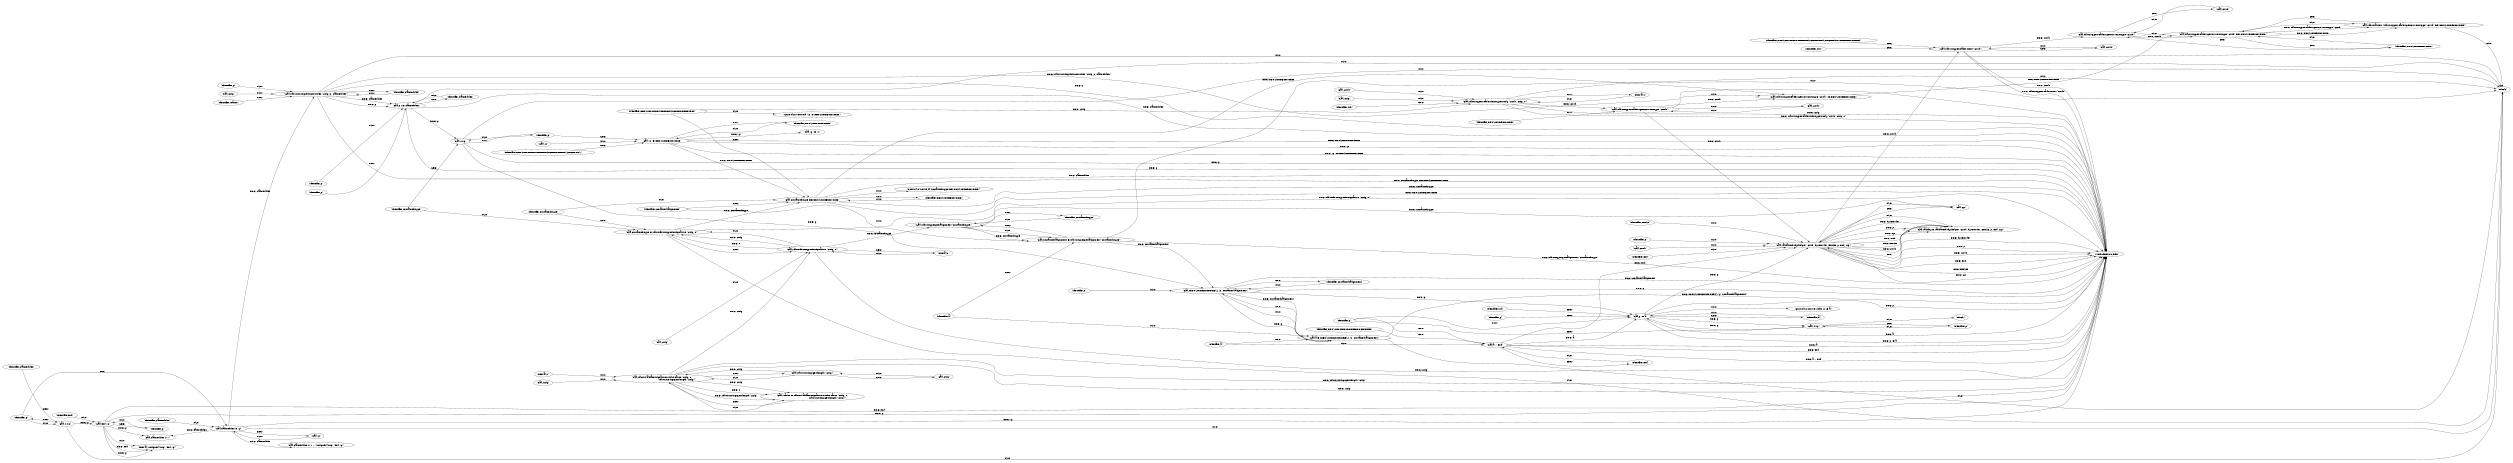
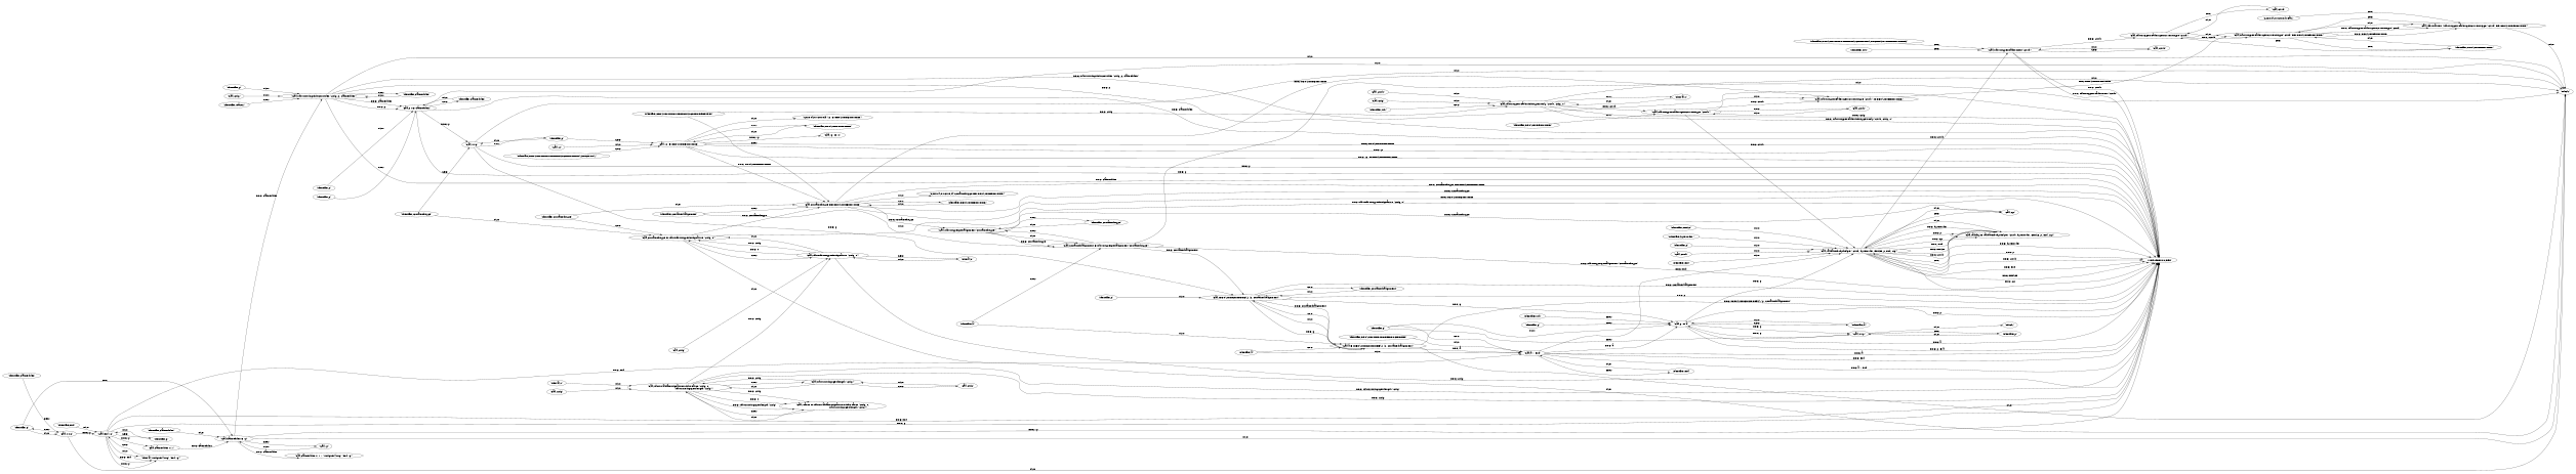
  digraph {
    rankdir=LR
    n1 [label="(Call,_dbus_type_reader_next (&sub))"]
    n2 [label="(Call,_dbus_type_reader_get_current_type (&sub))"]
    n3 [label="(Call,&sub)"]
    n4 [label="(MethodReturn,RET)"]
    n5 [label="(Call,_dbus_type_reader_get_current_type (&sub) == DBUS_TYPE_INVALID)"]
    n6 [label="(Call,&sub)"]
    n7 [label="(Call,validate_body_helper (&sub, byte_order, FALSE, p, end, &p))"]
    n8 [label="(Call,validity = validate_body_helper (&sub, byte_order, FALSE, p, end, &p))"]
    n9 [label="(Call,&p)"]
    n10 [label="(Call,_dbus_type_reader_get_current_type (&sub))"]
    n11 [label="(Call,_dbus_type_reader_get_current_type (&sub) != DBUS_TYPE_INVALID)"]
    n12 [label="(Call,&sub)"]
    n13 [label="(Call,_dbus_type_reader_init_types_only (&sub, &sig, 0))"]
    n14 [label="(Block,)"]
    n15 [label="(Literal,0)"]
    n16 [label="(Call,_dbus_first_type_in_signature (&sig, 0))"]
    n17 [label="(Call,contained_type = _dbus_first_type_in_signature (&sig, 0))"]
    n18 [label="(Literal,0)"]
    n19 [label="(Call,contained_type == DBUS_TYPE_INVALID)"]
    n20 [label="(Call,_dbus_validate_signature_with_reason (&sig, 0,\n                                           _dbus_string_get_length (&sig)))"]
    n21 [label="(Call,_dbus_string_get_length (&sig))"]
    n22 [label="(Call,reason = _dbus_validate_signature_with_reason (&sig, 0,\n                                           _dbus_string_get_length (&sig)))"]
    n23 [label="(Call,&sig)"]
    n24 [label="(Call,_dbus_string_init_const_len (&sig, p, claimed_len))"]
    n25 [label="(Call,p += claimed_len)"]
    n26 [label="(Identifier,claimed_len)"]
    n27 [label="(Call,++p)"]
    n28 [label="(Identifier,claimed_len)"]
    n29 [label="(Call,end - p)"]
    n30 [label="(Call,a > end)"]
    n31 [label="(Literal,(unsigned long) (end - p))"]
    n32 [label="(Identifier,p)"]
    n33 [label="(Call,claimed_len + 1)"]
    n34 [label="(Call,p != a)"]
    n35 [label="(Identifier,end)"]
    n36 [label="(Call,++p)"]
    n37 [label="(Identifier,p)"]
    n38 [label="(Call,claimed_len = *p)"]
    n39 [label="(Call,claimed_len + 1 > (unsigned long) (end - p))"]
    n40 [label="(Call,*p)"]
    n41 [label="(Call,++p)"]
    n42 [label="(Identifier,a)"]
-   n43 [label="(ControlStructure,while (p != a))"]
    n44 [label="(Identifier,p)"]
    n45 [label="(Block,)"]
    n46 [label="(Call,_DBUS_ALIGN_ADDRESS (p, contained_alignment))"]
    n47 [label="(Call,a = _DBUS_ALIGN_ADDRESS (p, contained_alignment))"]
    n48 [label="(Identifier,contained_alignment)"]
    n49 [label="(Identifier,p)"]
    n50 [label="(Call,*p != DBUS_TYPE_INVALID)"]
    n51 [label="(Call,contained_alignment = _dbus_type_get_alignment (contained_type))"]
    n52 [label="(Call,_dbus_type_get_alignment (contained_type))"]
    n53 [label="(Identifier,contained_type)"]
    n54 [label="(Identifier,DBUS_TYPE_INVALID)"]
    n55 [label="(ControlStructure,if (contained_type == DBUS_TYPE_INVALID))"]
    n56 [label="(Identifier,DBUS_TYPE_INVALID)"]
    n57 [label="(Call,*p != '\0')"]
    n58 [label="(ControlStructure,if (*p != DBUS_TYPE_INVALID))"]
    n59 [label="(Call,_dbus_assert (_dbus_type_reader_get_current_type (&sub) == DBUS_TYPE_INVALID))"]
    n60 [label="(Identifier,DBUS_TYPE_INVALID)"]
    n61 [label="(Identifier,p)"]
    n62 [label="(Call,&sig)"]
    n63 [label="(Identifier,DBUS_INVALID_VARIANT_SIGNATURE_EMPTY)"]
    n64 [label="(Identifier,a)"]
    n65 [label="(Identifier,sub)"]
    n66 [label="(Identifier,end)"]
    n67 [label="(Identifier,contained_alignment)"]
    n68 [label="(Identifier,FALSE)"]
    n69 [label="(Call,*p)"]
    n70 [label="(Literal,0)"]
    n71 [label="(Identifier,p)"]
    n72 [label="(Identifier,DBUS_INVALID_NOT_ENOUGH_DATA)"]
+   n73 [label="(Identifier,byte_order)"]
    n74 [label="(Identifier,p)"]
    n75 [label="(Call,&sub)"]
    n76 [label="(Identifier,claimed_len)"]
    n77 [label="(Identifier,DBUS_INVALID_VARIANT_SIGNATURE_MISSING_DBUS)"]
+   n78 [label="(ControlStructure,break;)"]
    n79 [label="(Identifier,DBUS_INVALID_VARIANT_SIGNATURE_SPECIFIES_MULTIPLE_VALUES)"]
    n80 [label="(Identifier,p)"]
    n81 [label="(Identifier,sub)"]
    n82 [label="(Identifier,p)"]
    n83 [label="(Identifier,end)"]
    n84 [label="(Call,&sub)"]
    n85 [label="(Identifier,sub)"]
    n86 [label="(Identifier,p)"]
    n87 [label="(Call,&sig)"]
    n88 [label="(Call,&sig)"]
    n89 [label="(Identifier,reason)"]
    n90 [label="(Identifier,contained_type)"]
    n91 [label="(Identifier,p)"]
    n92 [label="(Identifier,DBUS_TYPE_INVALID)"]
    n93 [label="(Identifier,contained_type)"]
    n94 [label="(Identifier,claimed_len)"]
    n95 [label="(Call,&sig)"]
    n96 [label="(Identifier,a)"]
    n1 -> n2 [label="DDG: &sub"]
    n1 -> n3 [label="CFG: "]
    n1 -> n4 [label="DDG: _dbus_type_reader_next (&sub)"]
    n1 -> n4 [label="DDG: &sub"]
    n2 -> n5 [label="AST: "]
    n2 -> n5 [label="DDG: &sub"]
    n2 -> n6 [label="CFG: "]
    n3 -> n1 [label="AST: "]
    n5 -> n59 [label="AST: "]
    n5 -> n59 [label="DDG: _dbus_type_reader_get_current_type (&sub)"]
    n5 -> n59 [label="DDG: DBUS_TYPE_INVALID"]
    n5 -> n60 [label="CFG: "]
    n6 -> n2 [label="AST: "]
    n7 -> n1 [label="DDG: &sub"]
    n7 -> n4 [label="DDG: byte_order"]
    n7 -> n4 [label="DDG: p"]
    n7 -> n4 [label="DDG: &sub"]
    n7 -> n4 [label="DDG: end"]
    n7 -> n4 [label="DDG: FALSE"]
    n7 -> n4 [label="DDG: &p"]
    n7 -> n8 [label="AST: "]
    n7 -> n8 [label="DDG: byte_order"]
    n7 -> n8 [label="DDG: p"]
    n7 -> n8 [label="DDG: &p"]
    n7 -> n8 [label="DDG: end"]
    n7 -> n8 [label="DDG: FALSE"]
    n7 -> n8 [label="DDG: &sub"]
    n7 -> n9 [label="CFG: "]
    n8 -> n7 [label="CFG: "]
    n9 -> n7 [label="AST: "]
    n10 -> n7 [label="DDG: &sub"]
    n10 -> n11 [label="AST: "]
    n10 -> n11 [label="DDG: &sub"]
    n10 -> n12 [label="CFG: "]
    n11 -> n5 [label="DDG: DBUS_TYPE_INVALID"]
    n12 -> n10 [label="AST: "]
    n13 -> n4 [label="DDG: &sig"]
    n13 -> n4 [label="DDG: _dbus_type_reader_init_types_only (&sub, &sig, 0)"]
    n13 -> n10 [label="DDG: &sub"]
    n13 -> n14 [label="AST: "]
    n13 -> n15 [label="CFG: "]
    n15 -> n13 [label="AST: "]
    n16 -> n4 [label="DDG: &sig"]
    n16 -> n17 [label="AST: "]
    n16 -> n17 [label="DDG: &sig"]
    n16 -> n17 [label="DDG: 0"]
    n16 -> n18 [label="CFG: "]
    n17 -> n4 [label="DDG: _dbus_first_type_in_signature (&sig, 0)"]
    n17 -> n14 [label="AST: "]
    n17 -> n16 [label="CFG: "]
    n17 -> n19 [label="DDG: contained_type"]
    n18 -> n16 [label="AST: "]
    n19 -> n4 [label="DDG: contained_type"]
    n19 -> n4 [label="DDG: DBUS_TYPE_INVALID"]
    n19 -> n4 [label="DDG: contained_type == DBUS_TYPE_INVALID"]
    n19 -> n11 [label="DDG: DBUS_TYPE_INVALID"]
-   n16 -> n52 [label="DDG: contained_type"]
+   n19 -> n52 [label="DDG: contained_type"]
    n19 -> n54 [label="CFG: "]
    n19 -> n55 [label="AST: "]
    n20 -> n4 [label="DDG: &sig"]
    n20 -> n4 [label="DDG: _dbus_string_get_length (&sig)"]
    n20 -> n16 [label="DDG: &sig"]
    n20 -> n21 [label="CFG: "]
    n20 -> n22 [label="AST: "]
    n20 -> n22 [label="DDG: &sig"]
    n20 -> n22 [label="DDG: 0"]
    n20 -> n22 [label="DDG: _dbus_string_get_length (&sig)"]
    n21 -> n20 [label="AST: "]
    n21 -> n20 [label="DDG: &sig"]
    n21 -> n23 [label="CFG: "]
    n22 -> n20 [label="CFG: "]
    n23 -> n21 [label="AST: "]
    n24 -> n4 [label="DDG: _dbus_string_init_const_len (&sig, p, claimed_len)"]
    n24 -> n4 [label="DDG: p"]
    n24 -> n4 [label="DDG: claimed_len"]
    n24 -> n14 [label="AST: "]
    n24 -> n25 [label="DDG: claimed_len"]
    n24 -> n25 [label="DDG: p"]
    n24 -> n26 [label="CFG: "]
    n25 -> n4 [label="DDG: claimed_len"]
    n25 -> n4 [label="DDG: p"]
    n25 -> n14 [label="AST: "]
    n25 -> n27 [label="DDG: p"]
    n25 -> n28 [label="CFG: "]
    n26 -> n24 [label="AST: "]
    n27 -> n4 [label="DDG: p"]
    n27 -> n14 [label="AST: "]
    n27 -> n46 [label="DDG: p"]
    n27 -> n49 [label="CFG: "]
    n28 -> n25 [label="AST: "]
    n29 -> n4 [label="DDG: end"]
    n29 -> n4 [label="DDG: p"]
+   n29 -> n30 [label="DDG: end"]
    n29 -> n31 [label="AST: "]
    n29 -> n31 [label="DDG: end"]
    n29 -> n31 [label="DDG: p"]
    n29 -> n32 [label="CFG: "]
    n29 -> n33 [label="DDG: p"]
    n30 -> n4 [label="DDG: a > end"]
    n30 -> n4 [label="DDG: a"]
    n30 -> n4 [label="DDG: end"]
    n30 -> n7 [label="DDG: end"]
    n30 -> n34 [label="DDG: a"]
    n30 -> n35 [label="CFG: "]
+   n31 -> n29 [label="CFG: "]
    n32 -> n29 [label="AST: "]
    n34 -> n4 [label="DDG: p != a"]
    n34 -> n4 [label="DDG: p"]
    n34 -> n4 [label="DDG: a"]
    n34 -> n7 [label="DDG: p"]
    n34 -> n41 [label="DDG: p"]
    n34 -> n42 [label="CFG: "]
-   n34 -> n43 [label="AST: "]
    n35 -> n30 [label="AST: "]
    n36 -> n14 [label="AST: "]
    n36 -> n29 [label="DDG: p"]
    n36 -> n37 [label="CFG: "]
    n37 -> n36 [label="AST: "]
    n37 -> n38 [label="CFG: "]
    n38 -> n4 [label="DDG: *p"]
    n38 -> n14 [label="AST: "]
    n38 -> n24 [label="DDG: claimed_len"]
-   n38 -> n33 [label="DDG: claimed_len"]
+   n33 -> n38 [label="DDG: claimed_len"]
    n38 -> n39 [label="DDG: claimed_len"]
    n38 -> n40 [label="CFG: "]
    n40 -> n38 [label="AST: "]
    n41 -> n34 [label="DDG: p"]
    n41 -> n44 [label="CFG: "]
    n41 -> n45 [label="AST: "]
    n42 -> n34 [label="AST: "]
    n44 -> n41 [label="AST: "]
    n46 -> n4 [label="DDG: p"]
    n46 -> n4 [label="DDG: contained_alignment"]
    n46 -> n34 [label="DDG: p"]
    n46 -> n47 [label="AST: "]
    n46 -> n47 [label="DDG: p"]
    n46 -> n47 [label="DDG: contained_alignment"]
    n46 -> n48 [label="CFG: "]
    n47 -> n4 [label="DDG: _DBUS_ALIGN_ADDRESS (p, contained_alignment)"]
    n47 -> n14 [label="AST: "]
+   n47 -> n30 [label="DDG: a"]
    n47 -> n46 [label="CFG: "]
    n48 -> n46 [label="AST: "]
    n49 -> n27 [label="AST: "]
    n49 -> n50 [label="CFG: "]
    n50 -> n4 [label="DDG: *p"]
    n50 -> n4 [label="DDG: *p != DBUS_TYPE_INVALID"]
    n50 -> n4 [label="DDG: DBUS_TYPE_INVALID"]
    n50 -> n19 [label="DDG: DBUS_TYPE_INVALID"]
    n50 -> n56 [label="CFG: "]
    n50 -> n57 [label="DDG: *p"]
-   n63 -> n58 [label="AST: "]
+   n50 -> n58 [label="AST: "]
    n51 -> n4 [label="DDG: _dbus_type_get_alignment (contained_type)"]
    n51 -> n14 [label="AST: "]
    n51 -> n46 [label="DDG: contained_alignment"]
    n51 -> n52 [label="CFG: "]
    n52 -> n9 [label="DDG: contained_type"]
    n52 -> n51 [label="AST: "]
    n52 -> n51 [label="DDG: contained_type"]
    n52 -> n53 [label="CFG: "]
    n53 -> n52 [label="AST: "]
    n54 -> n19 [label="AST: "]
    n56 -> n50 [label="AST: "]
    n59 -> n5 [label="CFG: "]
    n59 -> n14 [label="AST: "]
    n60 -> n2 [label="CFG: "]
    n60 -> n5 [label="AST: "]
    n61 -> n25 [label="CFG: "]
    n62 -> n20 [label="AST: "]
    n63 -> n13 [label="DDG: &sig"]
    n63 -> n19 [label="CFG: "]
    n64 -> n30 [label="AST: "]
    n64 -> n47 [label="CFG: "]
    n65 -> n13 [label="CFG: "]
    n66 -> n7 [label="AST: "]
    n67 -> n19 [label="CFG: "]
    n67 -> n51 [label="AST: "]
    n68 -> n7 [label="AST: "]
    n69 -> n50 [label="AST: "]
    n70 -> n20 [label="AST: "]
    n71 -> n30 [label="CFG: "]
    n71 -> n34 [label="AST: "]
    n71 -> n41 [label="CFG: "]
-   n72 -> n30 [label="CFG: "]
+   n72 -> n30 [label="AST: "]
+   n73 -> n7 [label="AST: "]
    n74 -> n24 [label="AST: "]
    n75 -> n13 [label="AST: "]
    n76 -> n36 [label="CFG: "]
    n77 -> n50 [label="CFG: "]
+   n78 -> n59 [label="CFG: "]
    n79 -> n1 [label="CFG: "]
    n80 -> n25 [label="AST: "]
    n81 -> n1 [label="CFG: "]
    n82 -> n7 [label="AST: "]
    n83 -> n29 [label="AST: "]
    n84 -> n7 [label="AST: "]
    n85 -> n34 [label="CFG: "]
    n86 -> n46 [label="AST: "]
    n87 -> n24 [label="AST: "]
    n88 -> n16 [label="AST: "]
    n89 -> n24 [label="CFG: "]
    n90 -> n17 [label="CFG: "]
    n90 -> n19 [label="AST: "]
    n91 -> n34 [label="CFG: "]
    n92 -> n10 [label="CFG: "]
    n93 -> n17 [label="AST: "]
    n93 -> n27 [label="CFG: "]
    n94 -> n38 [label="AST: "]
    n95 -> n13 [label="AST: "]
    n96 -> n47 [label="AST: "]
    n96 -> n51 [label="CFG: "]
  }
